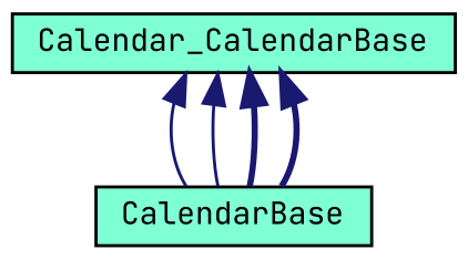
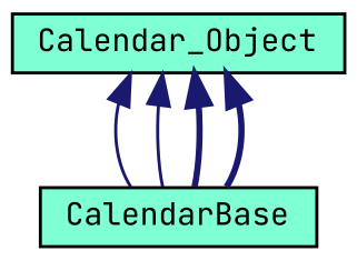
  digraph {
    fontname="JetBrains Mono"
    node [color=black fillcolor=aquamarine fontname="JetBrains Mono" fontsize=10 shape=record style=filled]
    edge [color=midnightblue dir=back fontname="JetBrains Mono" fontsize=10 labelfontname=Helvetica labelfontsize=10 style=solid]
-   n1 [fontcolor=black height=0.2 label=Calendar_CalendarBase width=0.4]
+   n1 [fontcolor=black height=0.2 label=Calendar_Object width=0.4]
    n2 [height=0.2 label=CalendarBase width=0.4]
    n1 -> n2
    n1 -> n2
    n1 -> n2 [style=bold]
    n1 -> n2 [style=bold]
  }
